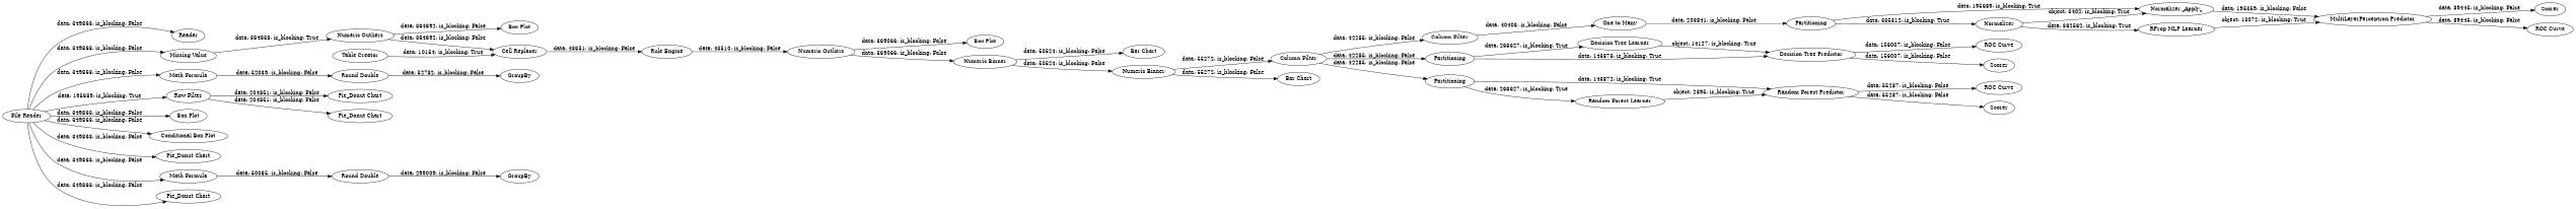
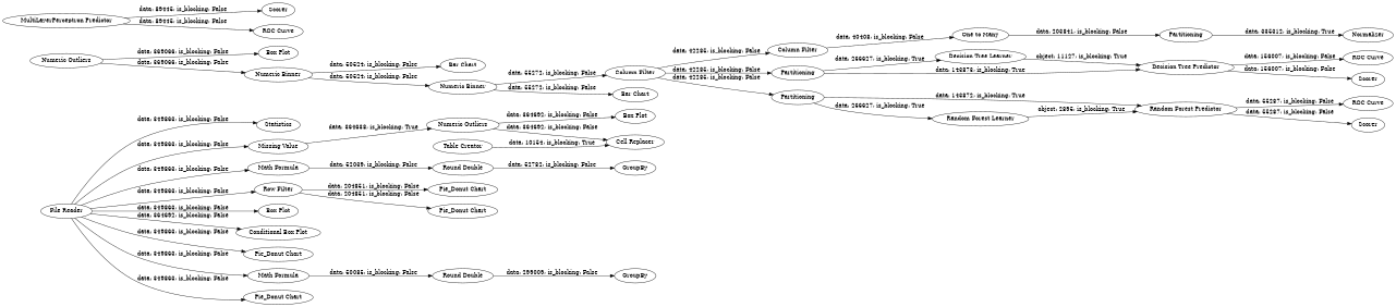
  digraph {
    rankdir=LR
    n1 [label="File Reader"]
-   n2 [label=Reader]
+   n2 [label=Statistics]
    n3 [label="Missing Value"]
    n4 [label="Math Formula"]
    n5 [label="Math Formula"]
    n6 [label="Box Plot"]
    n7 [label="Conditional Box Plot"]
    n8 [label="Pie_Donut Chart"]
    n9 [label="Row Filter"]
    n10 [label="Pie_Donut Chart"]
    n11 [label="Numeric Outliers"]
    n12 [label="Round Double"]
    n13 [label="Round Double"]
    n14 [label="Pie_Donut Chart"]
    n15 [label="Pie_Donut Chart"]
    n16 [label="Column Filter"]
    n17 [label="One to Many"]
    n18 [label=Partitioning]
    n19 [label="ROC Curve"]
    n20 [label="Box Plot"]
    n21 [label="Cell Replacer"]
-   n22 [label="Rule Engine"]
    n23 [label="Numeric Outliers"]
    n24 [label="Box Plot"]
    n25 [label="Numeric Binner"]
    n26 [label="Bar Chart"]
    n27 [label="Numeric Binner"]
    n28 [label=Scorer]
    n29 [label="Random Forest Predictor"]
    n30 [label="ROC Curve"]
    n31 [label=Scorer]
-   n32 [label="Normalizer _Apply_"]
    n33 [label=Normalizer]
    n34 [label="MultiLayerPerceptron Predictor"]
-   n35 [label="RProp MLP Learner"]
    n36 [label=Scorer]
    n37 [label="ROC Curve"]
    n38 [label=GroupBy]
    n39 [label=GroupBy]
    n40 [label="Column Filter"]
    n41 [label=Partitioning]
    n42 [label=Partitioning]
    n43 [label="Decision Tree Learner"]
    n44 [label="Decision Tree Predictor"]
    n45 [label="Random Forest Learner"]
    n46 [label="Bar Chart"]
    n47 [label="Table Creator"]
    n1 -> n2 [label="data: 349863; is_blocking: False"]
    n1 -> n3 [label="data: 349863; is_blocking: False"]
    n1 -> n4 [label="data: 349863; is_blocking: False"]
    n1 -> n5 [label="data: 349863; is_blocking: False"]
    n1 -> n6 [label="data: 349863; is_blocking: False"]
-   n1 -> n7 [label="data: 349863; is_blocking: False"]
+   n1 -> n7 [label="data: 364692; is_blocking: False"]
    n1 -> n8 [label="data: 349863; is_blocking: False"]
-   n1 -> n9 [label="data: 195689; is_blocking: True"]
+   n1 -> n9 [label="data: 349863; is_blocking: False"]
    n1 -> n10 [label="data: 349863; is_blocking: False"]
    n3 -> n11 [label="data: 364638; is_blocking: True"]
    n4 -> n12 [label="data: 52039; is_blocking: False"]
    n5 -> n13 [label="data: 50085; is_blocking: False"]
    n9 -> n14 [label="data: 204851; is_blocking: False"]
    n9 -> n15 [label="data: 204851; is_blocking: False"]
    n11 -> n20 [label="data: 364692; is_blocking: False"]
    n11 -> n21 [label="data: 364692; is_blocking: False"]
    n12 -> n38 [label="data: 52782; is_blocking: False"]
    n13 -> n39 [label="data: 299009; is_blocking: False"]
    n16 -> n17 [label="data: 40408; is_blocking: False"]
    n17 -> n18 [label="data: 203841; is_blocking: False"]
-   n18 -> n32 [label="data: 195689; is_blocking: True"]
    n18 -> n33 [label="data: 335312; is_blocking: True"]
-   n21 -> n22 [label="data: 43651; is_blocking: False"]
-   n22 -> n23 [label="data: 43510; is_blocking: False"]
    n23 -> n24 [label="data: 369066; is_blocking: False"]
    n23 -> n25 [label="data: 369066; is_blocking: False"]
    n25 -> n26 [label="data: 50524; is_blocking: False"]
    n25 -> n27 [label="data: 50524; is_blocking: False"]
    n27 -> n40 [label="data: 55272; is_blocking: False"]
    n27 -> n46 [label="data: 55272; is_blocking: False"]
    n29 -> n30 [label="data: 55287; is_blocking: False"]
    n29 -> n31 [label="data: 55287; is_blocking: False"]
-   n32 -> n34 [label="data: 195359; is_blocking: False"]
-   n33 -> n32 [label="object: 3402; is_blocking: True"]
-   n33 -> n35 [label="data: 362562; is_blocking: True"]
    n34 -> n36 [label="data: 89445; is_blocking: False"]
    n34 -> n37 [label="data: 89445; is_blocking: False"]
-   n35 -> n34 [label="object: 13072; is_blocking: True"]
    n40 -> n16 [label="data: 42285; is_blocking: False"]
    n40 -> n41 [label="data: 42285; is_blocking: False"]
    n40 -> n42 [label="data: 42285; is_blocking: False"]
    n41 -> n43 [label="data: 266627; is_blocking: True"]
    n41 -> n44 [label="data: 143873; is_blocking: True"]
    n42 -> n29 [label="data: 143872; is_blocking: True"]
    n42 -> n45 [label="data: 266627; is_blocking: True"]
-   n43 -> n44 [label="object: 14127; is_blocking: True"]
+   n43 -> n44 [label="object: 11127; is_blocking: True"]
    n44 -> n19 [label="data: 156007; is_blocking: False"]
    n44 -> n28 [label="data: 156007; is_blocking: False"]
    n45 -> n29 [label="object: 2895; is_blocking: True"]
    n47 -> n21 [label="data: 10154; is_blocking: True"]
  }
